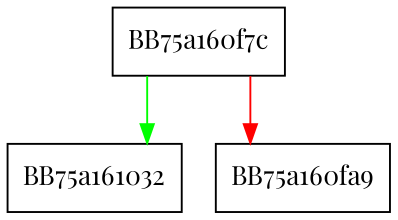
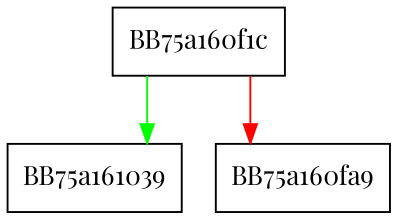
  digraph {
    fontname="Playfair Display"
    splines=ortho
    node [fontname="Playfair Display" shape=box]
    edge [fontname="Playfair Display"]
-   BB75a160f7c
-   BB75a161032
+   BB75a160f7c [label=BB75a160f1c]
+   BB75a161032 [label=BB75a161039]
    n3 [label=BB75a160fa9]
    BB75a160f7c -> BB75a161032 [color=green]
    BB75a160f7c -> n3 [color=red]
  }
